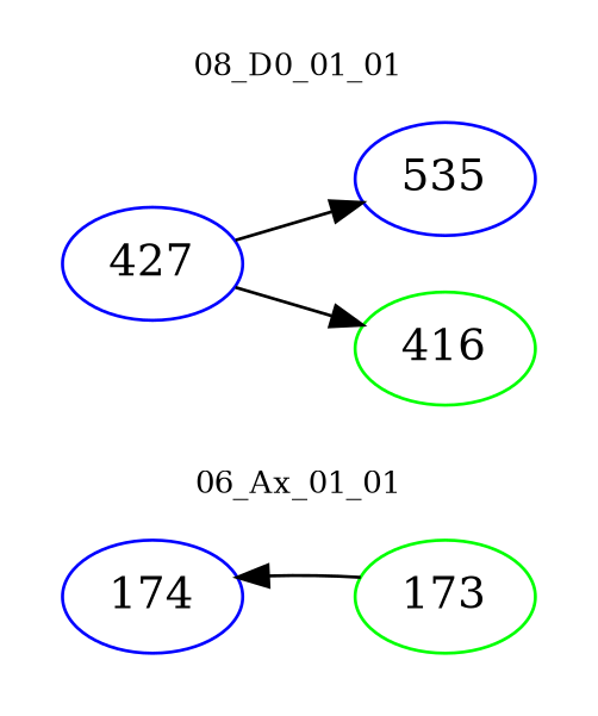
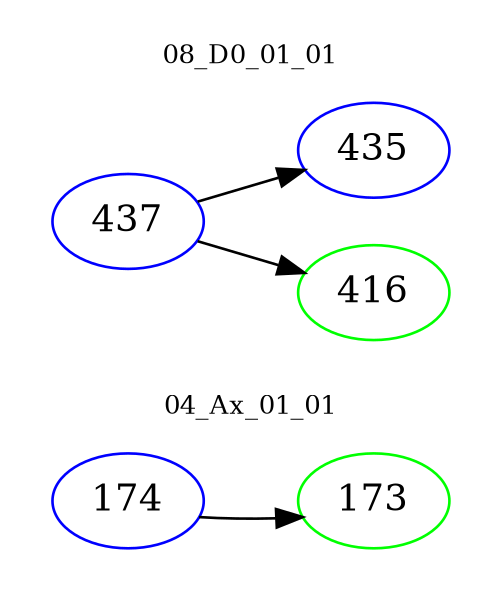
  digraph {
    rankdir=LR
    node [color=blue]
    edge [color=black]
    n1 [label=174]
    n2 [color=green label=173]
-   n3 [label=427]
+   n3 [label=437]
    n4 [color=green label=416]
-   n5 [label=535]
+   n5 [label=435]
    subgraph cluster_1 {
      color=white
      fontsize=10
-     label="06_Ax_01_01"
+     label="04_Ax_01_01"
      n1
      n2
    }
    subgraph cluster_2 {
      color=white
      fontsize=10
      label="08_D0_01_01"
      n3
      n4
      n5
    }
-   n2 -> n1
+   n1 -> n2
    n3 -> n4
    n3 -> n5
  }
